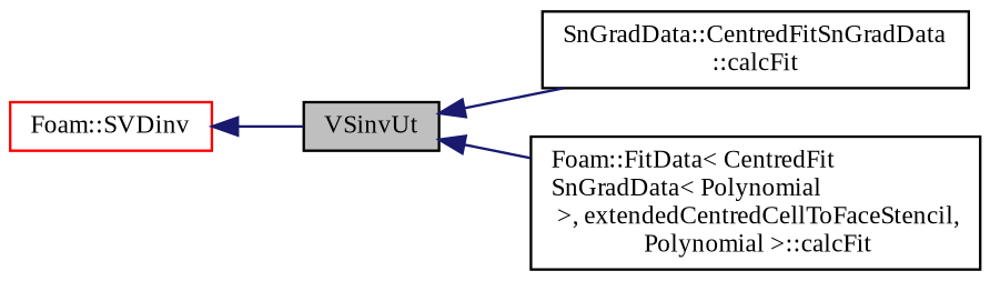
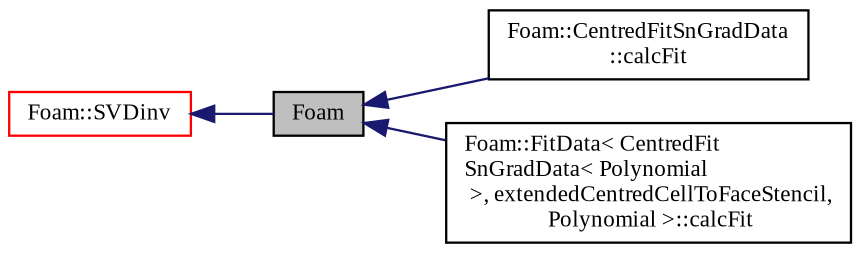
  digraph {
    fontname="Liberation Serif"
    rankdir=LR
    node [color=black fontname="Liberation Serif" fontsize=10 shape=record]
    edge [color=midnightblue dir=back fontname="Liberation Serif" fontsize=10 labelfontname=FreeSans labelfontsize=10 style=solid]
-   n1 [fillcolor=grey75 fontcolor=black height=0.2 label=VSinvUt style=filled width=0.4]
-   n2 [height=0.2 label="SnGradData::CentredFitSnGradData\l::calcFit" width=0.4]
+   n1 [fillcolor=grey75 fontcolor=black height=0.2 label=Foam style=filled width=0.4]
+   n2 [height=0.2 label="Foam::CentredFitSnGradData\l::calcFit" width=0.4]
    n3 [height=0.2 label="Foam::FitData\< CentredFit\lSnGradData\< Polynomial\l \>, extendedCentredCellToFaceStencil,\l Polynomial \>::calcFit" width=0.4]
    n4 [color=red height=0.2 label="Foam::SVDinv" width=0.4]
    n1 -> n2
    n1 -> n3
    n4 -> n1
  }
